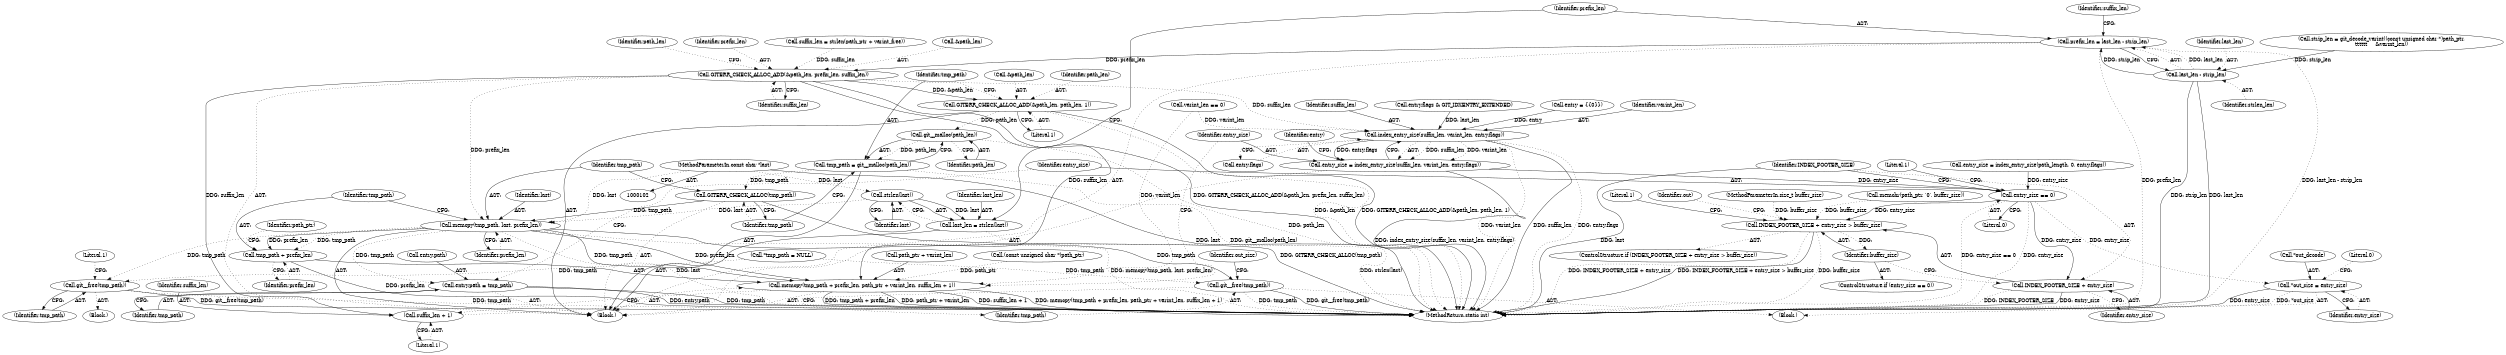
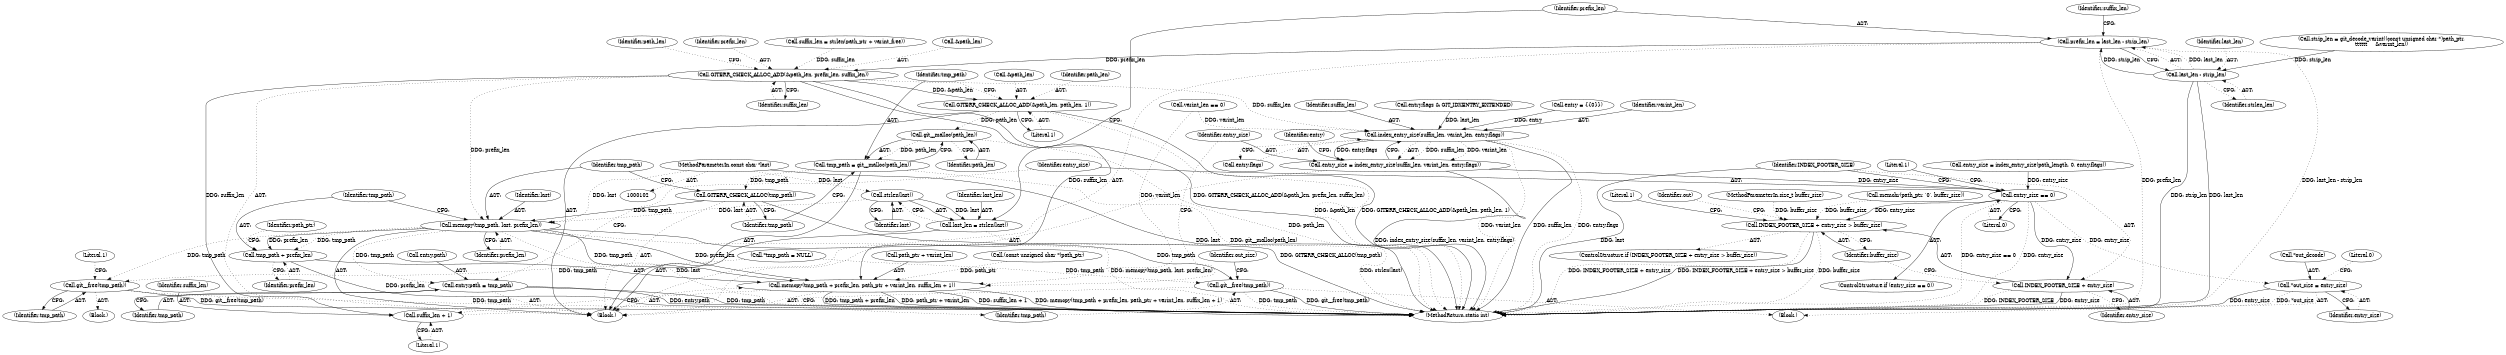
  digraph {
    edge [style=solid]
    n1 [label="(Call,strlen(last))"]
    n2 [label="(Call,last_len = strlen(last))"]
    n3 [label="(Call,memcpy(tmp_path, last, prefix_len))"]
    n4 [label="(Identifier,last)"]
    n5 [label="(MethodReturn,static int)"]
    n6 [label="(Block,)"]
    n7 [label="(Call,memcpy(tmp_path + prefix_len, path_ptr + varint_len, suffix_len + 1))"]
    n8 [label="(Call,tmp_path + prefix_len)"]
    n9 [label="(Call,entry.path = tmp_path)"]
    n10 [label="(Call,git__free(tmp_path))"]
    n11 [label="(Call,git__free(tmp_path))"]
    n12 [label="(Identifier,prefix_len)"]
    n13 [label="(MethodParameterIn,const char *last)"]
    1000102
    n15 [label="(Call,last_len - strip_len)"]
    n16 [label="(Call,prefix_len = last_len - strip_len)"]
    n17 [label="(Identifier,strlen_len)"]
    n18 [label="(Call,GITERR_CHECK_ALLOC_ADD(&path_len, prefix_len, suffix_len))"]
    n19 [label="(Call,GITERR_CHECK_ALLOC_ADD(&path_len, path_len, 1))"]
    n20 [label="(Call,suffix_len + 1)"]
    n21 [label="(Call,index_entry_size(suffix_len, varint_len, entry.flags))"]
    n22 [label="(Identifier,suffix_len)"]
    n23 [label="(Call,git__malloc(path_len))"]
    n24 [label="(Literal,1)"]
    n25 [label="(Literal,1)"]
    n26 [label="(Call,entry_size = index_entry_size(suffix_len, varint_len, entry.flags))"]
    n27 [label="(Call,entry.flags)"]
    n28 [label="(Call,tmp_path = git__malloc(path_len))"]
    n29 [label="(Identifier,path_len)"]
    n30 [label="(Call,GITERR_CHECK_ALLOC(tmp_path))"]
    n31 [label="(Identifier,tmp_path)"]
    n32 [label="(Identifier,prefix_len)"]
    n33 [label="(Identifier,tmp_path)"]
    n34 [label="(Identifier,tmp_path)"]
    n35 [label="(Block,)"]
    n36 [label="(Block,)"]
    n37 [label="(Identifier,tmp_path)"]
    n38 [label="(Call,entry_size == 0)"]
    n39 [label="(Call,INDEX_FOOTER_SIZE + entry_size > buffer_size)"]
    n40 [label="(Call,INDEX_FOOTER_SIZE + entry_size)"]
    n41 [label="(Call,*out_size = entry_size)"]
    n42 [label="(Literal,0)"]
    n43 [label="(ControlStructure,if (entry_size == 0))"]
    n44 [label="(ControlStructure,if (INDEX_FOOTER_SIZE + entry_size > buffer_size))"]
    n45 [label="(Identifier,buffer_size)"]
    n46 [label="(Identifier,entry_size)"]
    n47 [label="(Identifier,entry_size)"]
    n48 [label="(Identifier,suffix_len)"]
    n49 [label="(Call,memchr(path_ptr, '\0', buffer_size))"]
    n50 [label="(Identifier,last_len)"]
    n51 [label="(Identifier,suffix_len)"]
    n52 [label="(Call,entry.flags & GIT_IDXENTRY_EXTENDED)"]
    n53 [label="(Call,*tmp_path = NULL)"]
    n54 [label="(Identifier,path_len)"]
    n55 [label="(Identifier,prefix_len)"]
    n56 [label="(Identifier,entry)"]
    n57 [label="(Identifier,path_len)"]
    n58 [label="(Call,*out_decode)"]
    n59 [label="(Literal,0)"]
    n60 [label="(Literal,1)"]
    n61 [label="(Identifier,last)"]
    n62 [label="(Identifier,tmp_path)"]
    n63 [label="(Literal,1)"]
    n64 [label="(Call,&path_len)"]
    n65 [label="(Call,entry = {{0}})"]
    n66 [label="(Identifier,INDEX_FOOTER_SIZE)"]
    n67 [label="(Identifier,prefix_len)"]
    n68 [label="(Call,entry.path)"]
    n69 [label="(Call,suffix_len = strlen(path_ptr + varint_free))"]
    n70 [label="(Call,(const unsigned char *)path_ptr)"]
    n71 [label="(Identifier,tmp_path)"]
    n72 [label="(Identifier,entry_size)"]
    n73 [label="(Call,&path_len)"]
    n74 [label="(Identifier,out_size)"]
    n75 [label="(Identifier,suffix_len)"]
    n76 [label="(Literal,1)"]
    n77 [label="(Call,varint_len == 0)"]
    n78 [label="(Identifier,last_len)"]
    n79 [label="(Call,entry_size = index_entry_size(path_length, 0, entry.flags))"]
    n80 [label="(Call,strip_len = git_decode_varint((const unsigned char *)path_ptr,\n\t\t\t\t\t\t     &varint_len))"]
    n81 [label="(Identifier,out)"]
    n82 [label="(Identifier,varint_len)"]
    n83 [label="(Call,path_ptr + varint_len)"]
    n84 [label="(Identifier,path_ptr)"]
    n85 [label="(MethodParameterIn,size_t buffer_size)"]
    n86 [label="(Identifier,entry_size)"]
    n87 [label="(Identifier,tmp_path)"]
    n1 -> n2 [label="AST: "]
    n1 -> n2 [label="DDG: last"]
    n1 -> n3 [label="DDG: last" style=dotted]
    n1 -> n4 [label="CFG: "]
    n2 -> n1 [label="CFG: " style=dotted]
    n2 -> n5 [label="DDG: strlen(last)" style=dotted]
    n2 -> n6 [label="AST: "]
    n3 -> n5 [label="DDG: memcpy(tmp_path, last, prefix_len)" style=dotted]
    n3 -> n5 [label="DDG: last" style=dotted]
    n3 -> n6 [label="AST: "]
    n3 -> n7 [label="DDG: tmp_path"]
    n3 -> n7 [label="DDG: prefix_len"]
    n3 -> n8 [label="DDG: tmp_path" style=dotted]
    n3 -> n8 [label="DDG: prefix_len"]
    n3 -> n9 [label="DDG: tmp_path" style=dotted]
    n3 -> n10 [label="DDG: tmp_path" style=dotted]
    n3 -> n11 [label="DDG: tmp_path"]
    n3 -> n12 [label="CFG: "]
    n4 -> n1 [label="AST: "]
    n7 -> n5 [label="DDG: suffix_len + 1"]
    n7 -> n5 [label="DDG: memcpy(tmp_path + prefix_len, path_ptr + varint_len, suffix_len + 1)"]
    n7 -> n5 [label="DDG: tmp_path + prefix_len"]
    n7 -> n5 [label="DDG: path_ptr + varint_len"]
    n7 -> n6 [label="AST: " style=dotted]
    n7 -> n20 [label="CFG: " style=dotted]
    n8 -> n5 [label="DDG: prefix_len"]
    n8 -> n7 [label="AST: "]
    n8 -> n32 [label="CFG: " style=dotted]
    n9 -> n5 [label="DDG: tmp_path"]
    n9 -> n5 [label="DDG: entry.path"]
    n9 -> n6 [label="AST: " style=dotted]
    n9 -> n33 [label="CFG: "]
    n10 -> n5 [label="DDG: git__free(tmp_path)"]
    n10 -> n5 [label="DDG: tmp_path" style=dotted]
    n10 -> n34 [label="CFG: "]
    n10 -> n35 [label="AST: " style=dotted]
    n11 -> n5 [label="DDG: git__free(tmp_path)"]
    n11 -> n5 [label="DDG: tmp_path" style=dotted]
    n11 -> n36 [label="AST: " style=dotted]
    n11 -> n37 [label="CFG: " style=dotted]
    n12 -> n3 [label="AST: " style=dotted]
    n13 -> n1 [label="DDG: last" style=dotted]
    n13 -> n3 [label="DDG: last" style=dotted]
    n13 -> n5 [label="DDG: last"]
-   n13 -> 1000102 [label="AST: "]
+   n13 -> 1000102 [label="AST: " style=dotted]
    n15 -> n5 [label="DDG: last_len"]
    n15 -> n5 [label="DDG: strip_len"]
    n15 -> n16 [label="AST: " style=dotted]
    n15 -> n16 [label="DDG: last_len" style=dotted]
    n15 -> n16 [label="DDG: strip_len"]
+   n15 -> n17 [label="CFG: " style=dotted]
    n16 -> n5 [label="DDG: last_len - strip_len" style=dotted]
    n16 -> n5 [label="DDG: prefix_len" style=dotted]
    n16 -> n6 [label="AST: " style=dotted]
    n16 -> n15 [label="CFG: "]
    n16 -> n18 [label="DDG: prefix_len"]
    n17 -> n15 [label="AST: " style=dotted]
    n18 -> n3 [label="DDG: prefix_len" style=dotted]
    n18 -> n5 [label="DDG: GITERR_CHECK_ALLOC_ADD(&path_len, prefix_len, suffix_len)"]
    n18 -> n6 [label="AST: " style=dotted]
    n18 -> n7 [label="DDG: suffix_len"]
    n18 -> n19 [label="DDG: &path_len"]
    n18 -> n20 [label="DDG: suffix_len"]
    n18 -> n21 [label="DDG: suffix_len" style=dotted]
    n18 -> n22 [label="CFG: "]
    n19 -> n5 [label="DDG: &path_len" style=dotted]
    n19 -> n5 [label="DDG: GITERR_CHECK_ALLOC_ADD(&path_len, path_len, 1)"]
    n19 -> n6 [label="AST: "]
    n19 -> n23 [label="DDG: path_len" style=dotted]
    n19 -> n24 [label="CFG: "]
    n20 -> n7 [label="AST: " style=dotted]
    n20 -> n25 [label="CFG: "]
    n21 -> n5 [label="DDG: varint_len" style=dotted]
    n21 -> n5 [label="DDG: suffix_len"]
    n21 -> n5 [label="DDG: entry.flags" style=dotted]
    n21 -> n26 [label="AST: " style=dotted]
    n21 -> n26 [label="DDG: suffix_len" style=dotted]
    n21 -> n26 [label="DDG: varint_len" style=dotted]
    n21 -> n26 [label="DDG: entry.flags"]
    n21 -> n27 [label="CFG: " style=dotted]
    n22 -> n18 [label="AST: " style=dotted]
    n23 -> n5 [label="DDG: path_len" style=dotted]
    n23 -> n28 [label="AST: "]
    n23 -> n28 [label="DDG: path_len" style=dotted]
    n23 -> n29 [label="CFG: " style=dotted]
    n24 -> n19 [label="AST: " style=dotted]
    n25 -> n20 [label="AST: " style=dotted]
    n26 -> n5 [label="DDG: index_entry_size(suffix_len, varint_len, entry.flags)"]
    n26 -> n6 [label="AST: " style=dotted]
    n26 -> n21 [label="CFG: "]
    n26 -> n38 [label="DDG: entry_size"]
    n27 -> n21 [label="AST: " style=dotted]
    n28 -> n5 [label="DDG: git__malloc(path_len)" style=dotted]
    n28 -> n6 [label="AST: "]
    n28 -> n23 [label="CFG: "]
    n28 -> n30 [label="DDG: tmp_path" style=dotted]
    n29 -> n23 [label="AST: "]
    n30 -> n3 [label="DDG: tmp_path"]
    n30 -> n5 [label="DDG: GITERR_CHECK_ALLOC(tmp_path)"]
    n30 -> n6 [label="AST: " style=dotted]
    n30 -> n31 [label="CFG: "]
    n31 -> n28 [label="CFG: "]
    n31 -> n30 [label="AST: " style=dotted]
    n32 -> n8 [label="AST: " style=dotted]
    n33 -> n9 [label="AST: "]
    n34 -> n10 [label="AST: "]
    n37 -> n11 [label="AST: " style=dotted]
    n38 -> n5 [label="DDG: entry_size" style=dotted]
    n38 -> n5 [label="DDG: entry_size == 0" style=dotted]
    n38 -> n39 [label="DDG: entry_size"]
    n38 -> n40 [label="DDG: entry_size"]
    n38 -> n41 [label="DDG: entry_size" style=dotted]
    n38 -> n42 [label="CFG: "]
-   n45 -> n43 [label="AST: "]
+   n38 -> n43 [label="AST: "]
    n39 -> n5 [label="DDG: buffer_size" style=dotted]
    n39 -> n5 [label="DDG: INDEX_FOOTER_SIZE + entry_size" style=dotted]
    n39 -> n5 [label="DDG: INDEX_FOOTER_SIZE + entry_size > buffer_size"]
    n39 -> n44 [label="AST: " style=dotted]
-   n39 -> n45 [label="DDG: " style=dotted]
+   n39 -> n45 [label="CFG: " style=dotted]
    n40 -> n5 [label="DDG: entry_size"]
    n40 -> n5 [label="DDG: INDEX_FOOTER_SIZE" style=dotted]
    n40 -> n39 [label="AST: "]
    n40 -> n46 [label="CFG: " style=dotted]
    n41 -> n5 [label="DDG: entry_size"]
    n41 -> n5 [label="DDG: *out_size" style=dotted]
    n41 -> n36 [label="AST: " style=dotted]
    n41 -> n47 [label="CFG: "]
    n42 -> n38 [label="AST: " style=dotted]
    n45 -> n39 [label="AST: "]
    n45 -> n40 [label="CFG: " style=dotted]
    n46 -> n40 [label="AST: "]
    n47 -> n41 [label="AST: " style=dotted]
    n48 -> n21 [label="AST: "]
    n49 -> n39 [label="DDG: buffer_size" style=dotted]
    n50 -> n2 [label="AST: "]
    n51 -> n16 [label="CFG: "]
    n52 -> n21 [label="DDG: last_len"]
    n53 -> n10 [label="DDG: tmp_path" style=dotted]
    n53 -> n11 [label="DDG: tmp_path" style=dotted]
    n54 -> n18 [label="CFG: " style=dotted]
    n55 -> n2 [label="CFG: "]
    n55 -> n16 [label="AST: "]
    n56 -> n26 [label="CFG: "]
    n57 -> n19 [label="AST: " style=dotted]
    n58 -> n41 [label="AST: "]
    n59 -> n41 [label="CFG: " style=dotted]
    n60 -> n10 [label="CFG: " style=dotted]
    n61 -> n3 [label="AST: "]
    n62 -> n3 [label="CFG: "]
    n62 -> n8 [label="AST: "]
    n63 -> n39 [label="CFG: "]
    n64 -> n19 [label="AST: " style=dotted]
    n65 -> n21 [label="DDG: entry"]
    n66 -> n5 [label="DDG: last"]
    n66 -> n38 [label="CFG: "]
    n66 -> n40 [label="AST: " style=dotted]
    n67 -> n18 [label="AST: " style=dotted]
    n68 -> n9 [label="AST: "]
    n69 -> n18 [label="DDG: suffix_len" style=dotted]
    n70 -> n7 [label="DDG: path_ptr" style=dotted]
    n71 -> n3 [label="AST: "]
    n71 -> n30 [label="CFG: "]
    n72 -> n9 [label="CFG: " style=dotted]
    n72 -> n38 [label="AST: "]
    n73 -> n18 [label="AST: " style=dotted]
    n74 -> n11 [label="CFG: "]
    n75 -> n20 [label="AST: "]
    n76 -> n38 [label="CFG: "]
    n77 -> n7 [label="DDG: varint_len" style=dotted]
    n77 -> n21 [label="DDG: varint_len" style=dotted]
    n78 -> n15 [label="AST: " style=dotted]
    n79 -> n38 [label="DDG: entry_size"]
    n80 -> n15 [label="DDG: strip_len"]
    n81 -> n39 [label="CFG: " style=dotted]
    n82 -> n21 [label="AST: "]
    n83 -> n7 [label="AST: "]
    n84 -> n8 [label="CFG: " style=dotted]
    n85 -> n39 [label="DDG: buffer_size" style=dotted]
    n86 -> n7 [label="CFG: " style=dotted]
    n86 -> n26 [label="AST: "]
    n87 -> n19 [label="CFG: " style=dotted]
    n87 -> n28 [label="AST: "]
  }
